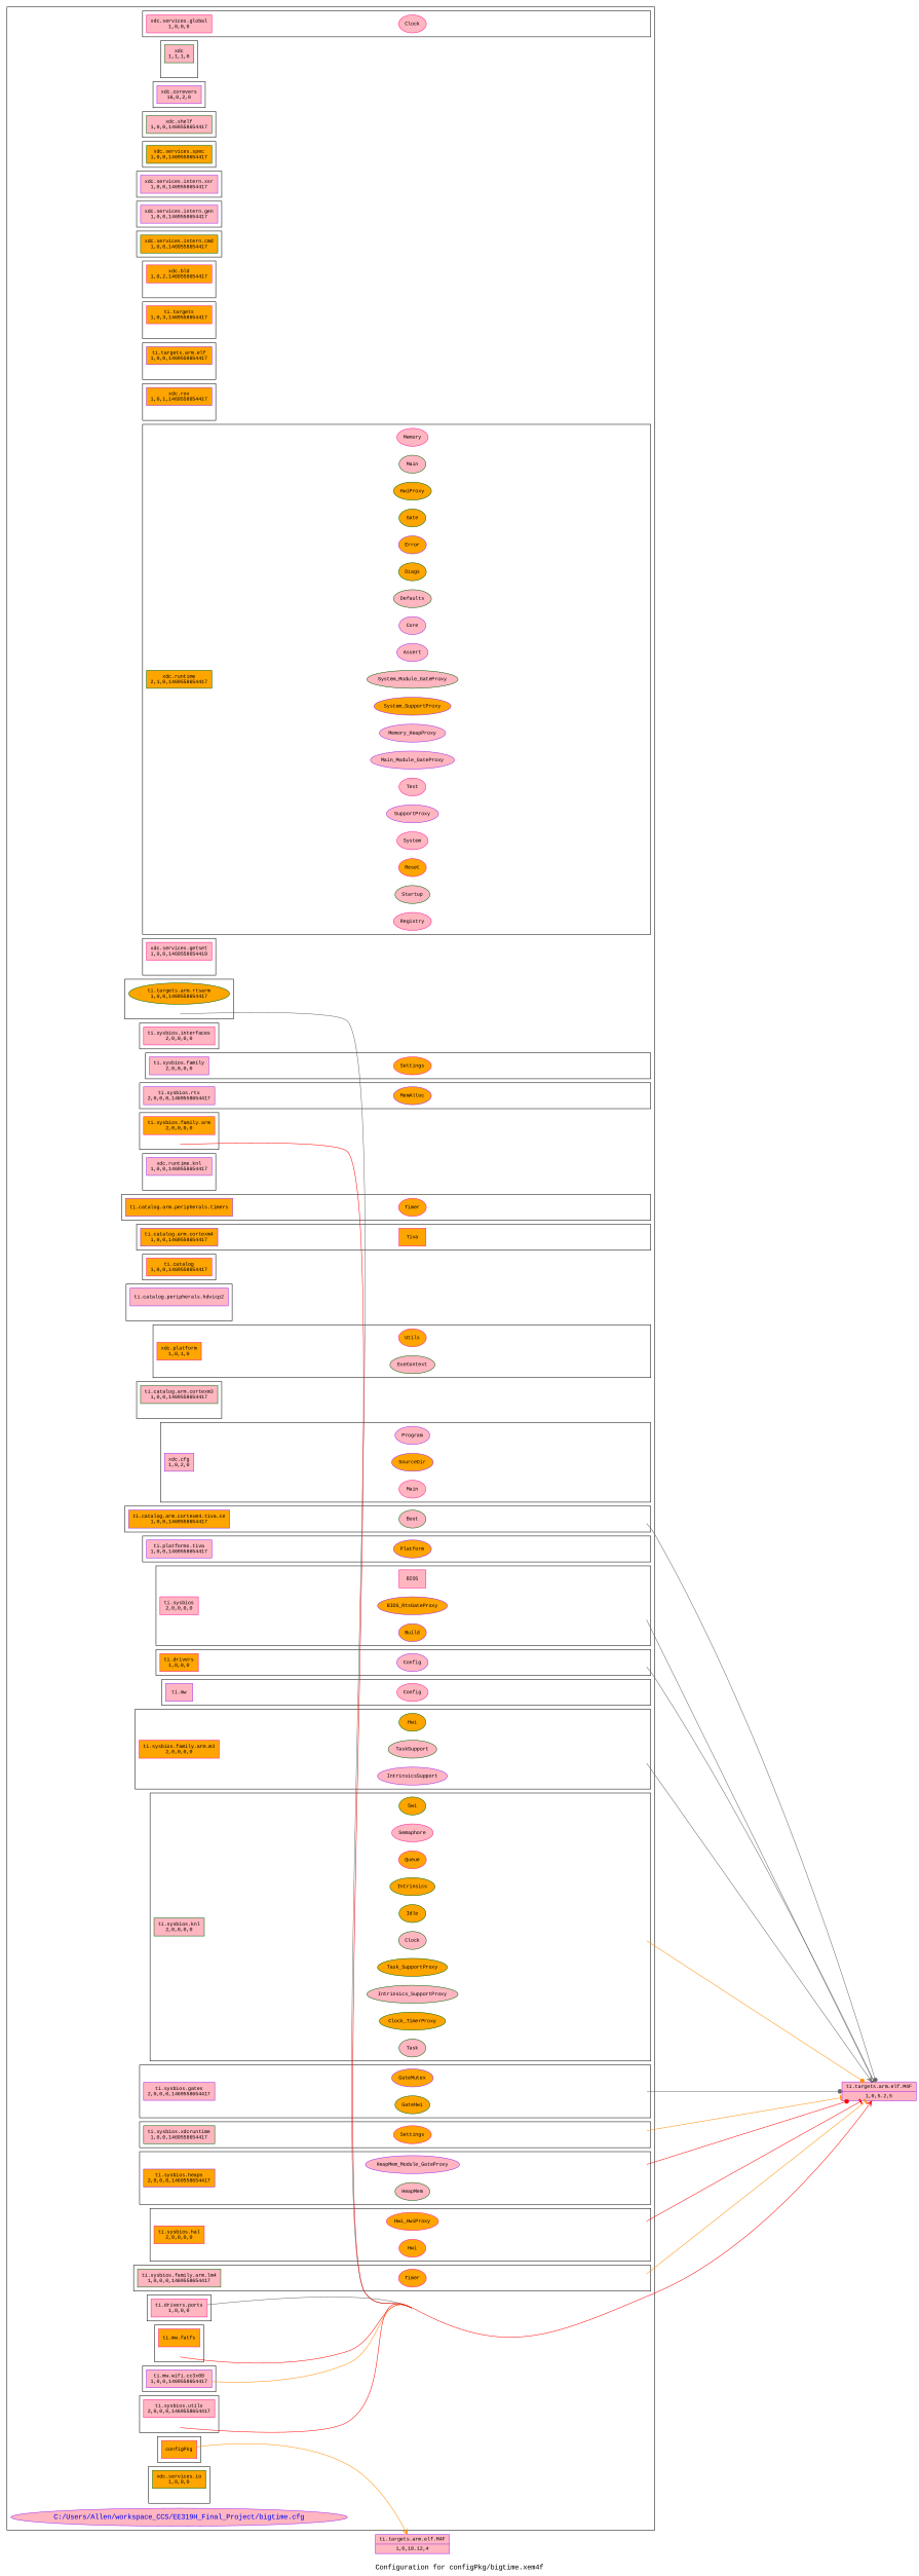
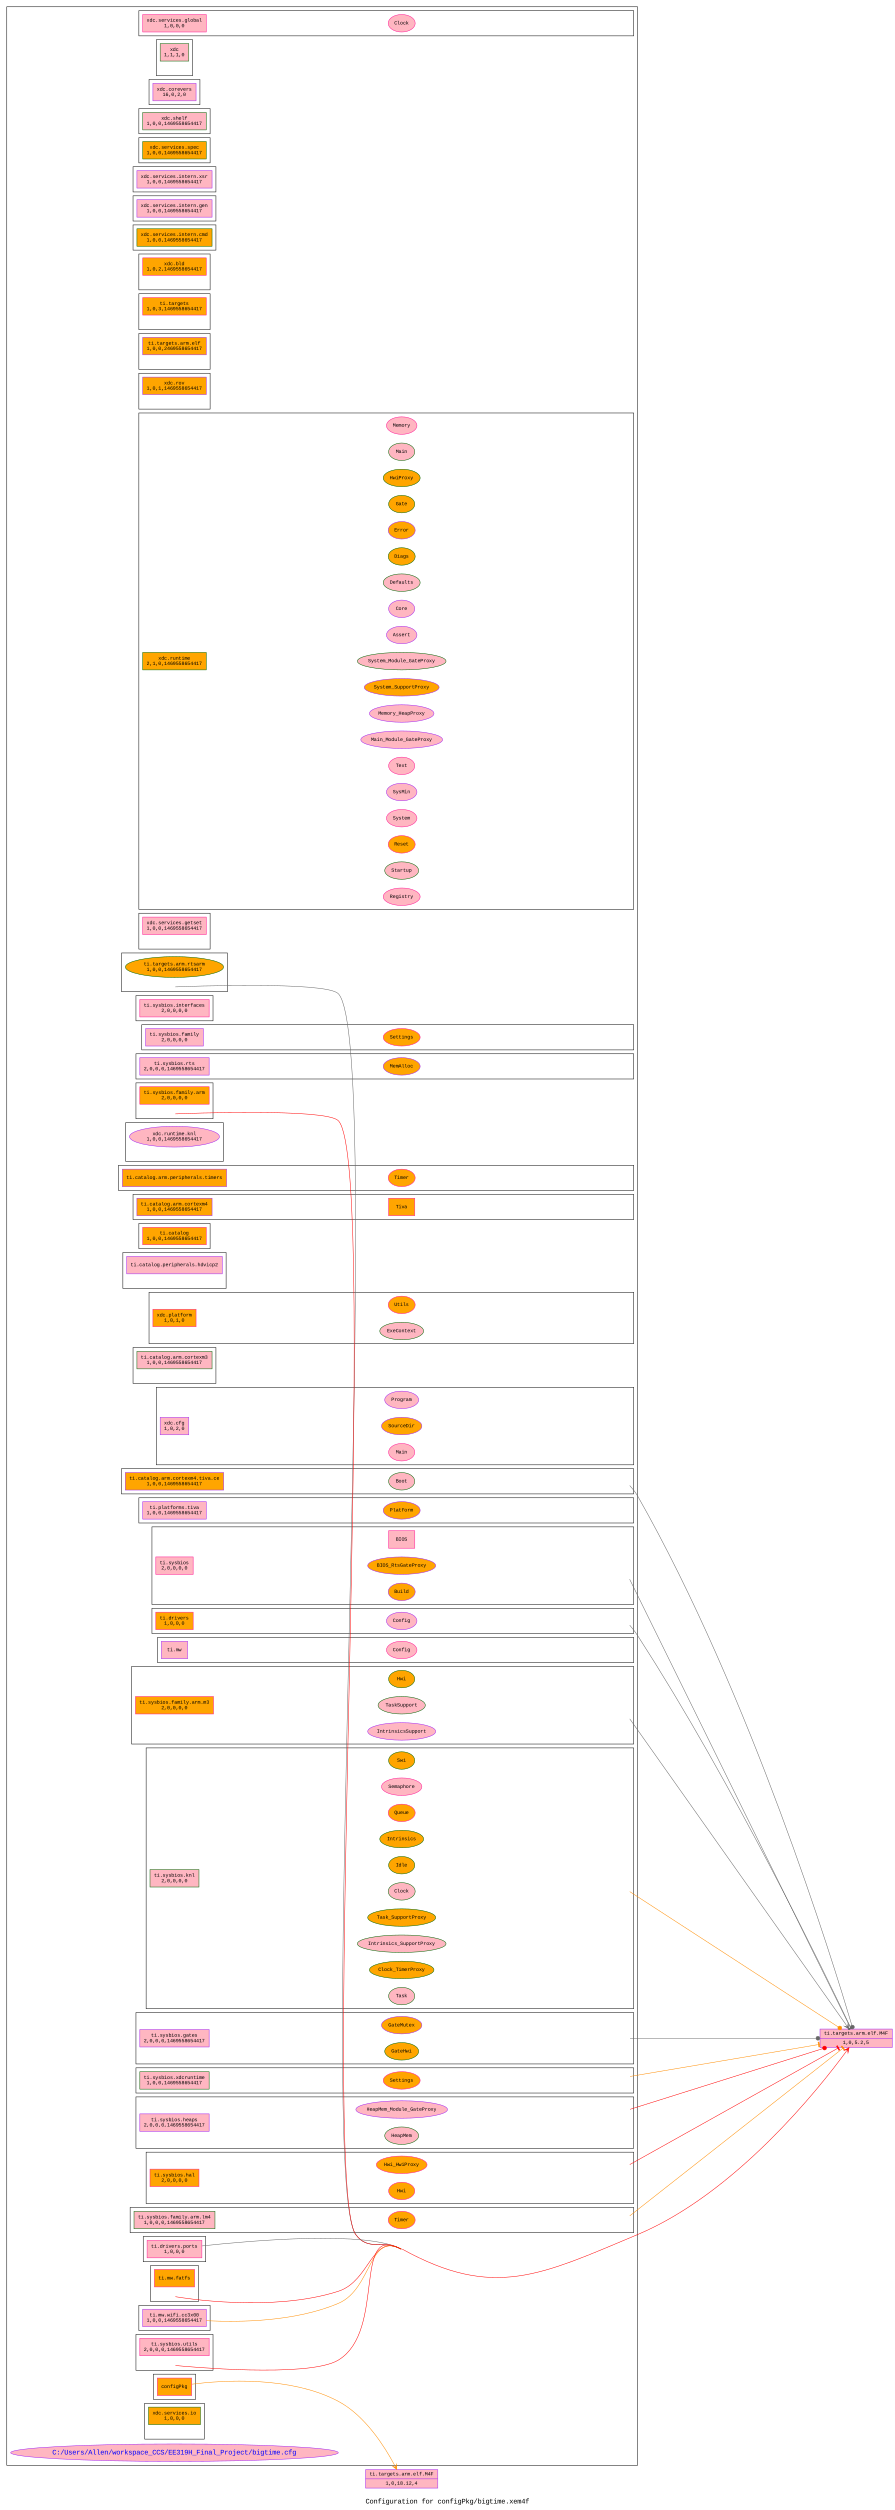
  digraph {
    compound=true
    concentrate=true
    fontname="Liberation Mono"
    label="\nConfiguration for configPkg/bigtime.xem4f"
    rankdir=LR
    ranksep=".50 equally"
    node [color=purple fillcolor=lightpink font=Helvetica fontcolor=black fontname="Liberation Mono" fontsize=10 style=filled]
    edge [fontname="Liberation Mono" style=invis]
    n1 [color=deeppink label="xdc.services.global\n1,0,0,0" shape=box]
    n2 [color=deeppink label=Clock]
    xdc_services_global__bot [shape=point style=invis color="" fillcolor=""]
    n4 [color=darkgreen label="xdc\n1,1,1,0" shape=box]
    xdc__bot [shape=point style=invis color="" fillcolor=""]
    n6 [label="xdc.corevers\n16,0,2,0" shape=box]
    n7 [color=darkgreen label="xdc.shelf\n1,0,0,1469558654417" shape=box]
    n8 [color=darkgreen fillcolor=orange label="xdc.services.spec\n1,0,0,1469558654417" shape=box]
    n9 [label="xdc.services.intern.xsr\n1,0,0,1469558654417" shape=box]
    n10 [label="xdc.services.intern.gen\n1,0,0,1469558654417" shape=box]
    n11 [color=darkgreen fillcolor=orange label="xdc.services.intern.cmd\n1,0,0,1469558654417" shape=box]
    n12 [color=deeppink fillcolor=orange label="xdc.bld\n1,0,2,1469558654417" shape=box]
    xdc_bld__bot [shape=point style=invis color="" fillcolor=""]
    n14 [color=deeppink fillcolor=orange label="ti.targets\n1,0,3,1469558654417" shape=box]
    ti_targets__bot [shape=point style=invis color="" fillcolor=""]
-   n16 [fillcolor=orange label="ti.targets.arm.elf\n1,0,0,1469558654417" shape=box]
+   n16 [fillcolor=orange label="ti.targets.arm.elf\n1,0,0,2469558654417" shape=box]
    ti_targets_arm_elf__bot [shape=point style=invis color="" fillcolor=""]
    n18 [fillcolor=orange label="xdc.rov\n1,0,1,1469558654417" shape=box]
    xdc_rov__bot [shape=point style=invis color="" fillcolor=""]
    n20 [color=darkgreen fillcolor=orange label="xdc.runtime\n2,1,0,1469558654417" shape=box]
    n21 [label=Assert]
    n22 [label=Core]
    n23 [color=darkgreen label=Defaults]
    n24 [color=darkgreen fillcolor=orange label=Diags]
    n25 [fillcolor=orange label=Error]
    n26 [color=darkgreen fillcolor=orange label=Gate]
    n27 [color=darkgreen fillcolor=orange label=HwiProxy]
    n28 [color=darkgreen label=Main]
    n29 [color=deeppink label=Memory]
    n30 [color=deeppink label=Registry]
    n31 [color=darkgreen label=Startup]
    n32 [color=deeppink fillcolor=orange label=Reset]
    n33 [color=deeppink label=System]
-   n34 [label=SupportProxy]
+   n34 [label=SysMin]
    n35 [color=deeppink label=Text]
    n36 [label=Main_Module_GateProxy]
    n37 [label=Memory_HeapProxy]
    n38 [fillcolor=orange label=System_SupportProxy]
    n39 [color=darkgreen label=System_Module_GateProxy]
    xdc_runtime__bot [shape=point style=invis color="" fillcolor=""]
-   n41 [color=deeppink label="xdc.services.getset\n1,0,0,1469558654419" shape=box]
+   n41 [color=deeppink label="xdc.services.getset\n1,0,0,1469558654417" shape=box]
    xdc_services_getset__bot [shape=point style=invis color="" fillcolor=""]
    n43 [color=darkgreen fillcolor=orange label="ti.targets.arm.rtsarm\n1,0,0,1469558654417" shape=ellipse]
    ti_targets_arm_rtsarm__bot [shape=point style=invis color="" fillcolor=""]
    n45 [color=deeppink label="ti.sysbios.interfaces\n2,0,0,0,0" shape=box]
    n46 [label="ti.sysbios.family\n2,0,0,0,0" shape=box]
    n47 [color=deeppink fillcolor=orange label=Settings]
    ti_sysbios_family__bot [shape=point style=invis color="" fillcolor=""]
    n49 [color=deeppink fillcolor=orange label="ti.sysbios.family.arm\n2,0,0,0,0" shape=box]
    ti_sysbios_family_arm__bot [shape=point style=invis color="" fillcolor=""]
    n51 [label="ti.sysbios.rts\n2,0,0,0,1469558654417" shape=box]
    n52 [fillcolor=orange label=MemAlloc]
    ti_sysbios_rts__bot [shape=point style=invis color="" fillcolor=""]
-   n54 [label="xdc.runtime.knl\n1,0,0,1469558654417" shape=box]
+   n54 [label="xdc.runtime.knl\n1,0,0,1469558654417" shape=ellipse]
    xdc_runtime_knl__bot [shape=point style=invis color="" fillcolor=""]
    n56 [fillcolor=orange label="ti.catalog.arm.peripherals.timers\n" shape=box]
    n57 [color=deeppink fillcolor=orange label=Timer]
    ti_catalog_arm_peripherals_timers__bot [shape=point style=invis color="" fillcolor=""]
    n59 [fillcolor=orange label="ti.catalog.arm.cortexm4\n1,0,0,1469558654417" shape=box]
    n60 [color=deeppink fillcolor=orange label=Tiva shape=box]
    ti_catalog_arm_cortexm4__bot [shape=point style=invis color="" fillcolor=""]
    n62 [color=deeppink fillcolor=orange label="ti.catalog\n1,0,0,1469558654417" shape=box]
    n63 [label="ti.catalog.peripherals.hdvicp2\n" shape=box]
    ti_catalog_peripherals_hdvicp2__bot [shape=point style=invis color="" fillcolor=""]
    n65 [color=deeppink fillcolor=orange label="xdc.platform\n1,0,1,0" shape=box]
    n66 [color=darkgreen label=ExeContext]
    n67 [color=deeppink fillcolor=orange label=Utils]
    xdc_platform__bot [shape=point style=invis color="" fillcolor=""]
    n69 [color=darkgreen label="ti.catalog.arm.cortexm3\n1,0,0,1469558654417" shape=box]
    ti_catalog_arm_cortexm3__bot [shape=point style=invis color="" fillcolor=""]
    n71 [label="xdc.cfg\n1,0,2,0" shape=box]
    n72 [label=Program]
    n73 [color=deeppink label=Main]
    n74 [fillcolor=orange label=SourceDir]
    xdc_cfg__bot [shape=point style=invis color="" fillcolor=""]
    n76 [fillcolor=orange label="ti.catalog.arm.cortexm4.tiva.ce\n1,0,0,1469558654417" shape=box]
    n77 [color=darkgreen label=Boot]
    ti_catalog_arm_cortexm4_tiva_ce__bot [shape=point style=invis color="" fillcolor=""]
    n79 [label="ti.platforms.tiva\n1,0,0,1469558654417" shape=box]
    n80 [fillcolor=orange label=Platform]
    ti_platforms_tiva__bot [shape=point style=invis color="" fillcolor=""]
    n82 [color=deeppink label="ti.sysbios\n2,0,0,0,0" shape=box]
    n83 [color=deeppink label=BIOS shape=box]
    n84 [fillcolor=orange label=Build]
    n85 [fillcolor=orange label=BIOS_RtsGateProxy]
    ti_sysbios__bot [shape=point style=invis color="" fillcolor=""]
    n87 [color=deeppink label="ti.drivers.ports\n1,0,0,0" shape=box]
    n88 [color=deeppink fillcolor=orange label="ti.mw.fatfs\n" shape=box]
    ti_mw_fatfs__bot [shape=point style=invis color="" fillcolor=""]
    n90 [color=deeppink fillcolor=orange label="ti.drivers\n1,0,0,0" shape=box]
    n91 [label=Config]
    ti_drivers__bot [shape=point style=invis color="" fillcolor=""]
    n93 [label="ti.mw.wifi.cc3x00\n1,0,0,1469558654417" shape=box]
    n94 [label="ti.mw\n" shape=box]
    n95 [color=deeppink label=Config]
    ti_mw__bot [shape=point style=invis color="" fillcolor=""]
    n97 [color=deeppink fillcolor=orange label="ti.sysbios.hal\n2,0,0,0,0" shape=box]
    n98 [color=deeppink fillcolor=orange label=Hwi]
    n99 [color=deeppink fillcolor=orange label=Hwi_HwiProxy]
    ti_sysbios_hal__bot [shape=point style=invis color="" fillcolor=""]
    n101 [color=darkgreen label="ti.sysbios.family.arm.lm4\n1,0,0,0,1469558654417" shape=box]
    n102 [color=deeppink fillcolor=orange label=Timer]
    ti_sysbios_family_arm_lm4__bot [shape=point style=invis color="" fillcolor=""]
    n104 [color=deeppink fillcolor=orange label="ti.sysbios.family.arm.m3\n2,0,0,0,0" shape=box]
    n105 [color=darkgreen fillcolor=orange label=Hwi]
    n106 [label=IntrinsicsSupport]
    n107 [color=darkgreen label=TaskSupport]
    ti_sysbios_family_arm_m3__bot [shape=point style=invis color="" fillcolor=""]
    n109 [color=darkgreen label="ti.sysbios.knl\n2,0,0,0,0" shape=box]
    n110 [color=darkgreen label=Clock]
    n111 [color=darkgreen fillcolor=orange label=Idle]
    n112 [color=darkgreen fillcolor=orange label=Intrinsics]
    n113 [color=deeppink fillcolor=orange label=Queue]
    n114 [color=deeppink label=Semaphore]
    n115 [color=darkgreen fillcolor=orange label=Swi]
    n116 [color=darkgreen label=Task]
    n117 [color=darkgreen fillcolor=orange label=Clock_TimerProxy]
    n118 [color=darkgreen label=Intrinsics_SupportProxy]
    n119 [color=darkgreen fillcolor=orange label=Task_SupportProxy]
    ti_sysbios_knl__bot [shape=point style=invis color="" fillcolor=""]
    n121 [label="ti.sysbios.gates\n2,0,0,0,1469558654417" shape=box]
    n122 [color=darkgreen fillcolor=orange label=GateHwi]
    n123 [fillcolor=orange label=GateMutex]
    ti_sysbios_gates__bot [shape=point style=invis color="" fillcolor=""]
    n125 [color=darkgreen label="ti.sysbios.xdcruntime\n1,0,0,1469558654417" shape=box]
    n126 [color=deeppink fillcolor=orange label=Settings]
    ti_sysbios_xdcruntime__bot [shape=point style=invis color="" fillcolor=""]
-   n128 [fillcolor=orange label="ti.sysbios.heaps\n2,0,0,0,1469558654417" shape=box]
+   n128 [label="ti.sysbios.heaps\n2,0,0,0,1469558654417" shape=box]
    n129 [color=darkgreen label=HeapMem]
    n130 [label=HeapMem_Module_GateProxy]
    ti_sysbios_heaps__bot [shape=point style=invis color="" fillcolor=""]
    n132 [color=deeppink label="ti.sysbios.utils\n2,0,0,0,1469558654417" shape=box]
    ti_sysbios_utils__bot [shape=point style=invis color="" fillcolor=""]
    n134 [color=deeppink fillcolor=orange label="configPkg\n" shape=box]
    n135 [color=darkgreen fillcolor=orange label="xdc.services.io\n1,0,0,0" shape=box]
    xdc_services_io__bot [shape=point style=invis color="" fillcolor=""]
    n137 [fontcolor=blue fontsize=14 label="C:/Users/Allen/workspace_CCS/EE319H_Final_Project/bigtime.cfg"]
    n138 [label="ti.targets.arm.elf.M4F|1,0,5.2,5" shape=record]
    n139 [label="ti.targets.arm.elf.M4F|1,0,18.12,4" shape=record]
    subgraph cluster_1 {
      label=""
      n137
      subgraph cluster_2 {
        label=""
        n1
        n2
        xdc_services_global__bot
      }
      subgraph cluster_3 {
        label=""
        n4
        xdc__bot
      }
      subgraph cluster_4 {
        label=""
        n6
      }
      subgraph cluster_5 {
        label=""
        n7
      }
      subgraph cluster_6 {
        label=""
        n8
      }
      subgraph cluster_7 {
        label=""
        n9
      }
      subgraph cluster_8 {
        label=""
        n10
      }
      subgraph cluster_9 {
        label=""
        n11
      }
      subgraph cluster_10 {
        label=""
        n12
        xdc_bld__bot
      }
      subgraph cluster_11 {
        label=""
        n14
        ti_targets__bot
      }
      subgraph cluster_12 {
        label=""
        n16
        ti_targets_arm_elf__bot
      }
      subgraph cluster_13 {
        label=""
        n18
        xdc_rov__bot
      }
      subgraph cluster_14 {
        label=""
        n20
        n21
        n22
        n23
        n24
        n25
        n26
        n27
        n28
        n29
        n30
        n31
        n32
        n33
        n34
        n35
        n36
        n37
        n38
        n39
        xdc_runtime__bot
      }
      subgraph cluster_15 {
        label=""
        n41
        xdc_services_getset__bot
      }
      subgraph cluster_16 {
        label=""
        n43
        ti_targets_arm_rtsarm__bot
      }
      subgraph cluster_17 {
        label=""
        n45
      }
      subgraph cluster_18 {
        label=""
        n46
        n47
        ti_sysbios_family__bot
      }
      subgraph cluster_19 {
        label=""
        n49
        ti_sysbios_family_arm__bot
      }
      subgraph cluster_20 {
        label=""
        n51
        n52
        ti_sysbios_rts__bot
      }
      subgraph cluster_21 {
        label=""
        n54
        xdc_runtime_knl__bot
      }
      subgraph cluster_22 {
        label=""
        n56
        n57
        ti_catalog_arm_peripherals_timers__bot
      }
      subgraph cluster_23 {
        label=""
        n59
        n60
        ti_catalog_arm_cortexm4__bot
      }
      subgraph cluster_24 {
        label=""
        n62
      }
      subgraph cluster_25 {
        label=""
        n63
        ti_catalog_peripherals_hdvicp2__bot
      }
      subgraph cluster_26 {
        label=""
        n65
        n66
        n67
        xdc_platform__bot
      }
      subgraph cluster_27 {
        label=""
        n69
        ti_catalog_arm_cortexm3__bot
      }
      subgraph cluster_28 {
        label=""
        n71
        n72
        n73
        n74
        xdc_cfg__bot
      }
      subgraph cluster_29 {
        label=""
        n76
        n77
        ti_catalog_arm_cortexm4_tiva_ce__bot
      }
      subgraph cluster_30 {
        label=""
        n79
        n80
        ti_platforms_tiva__bot
      }
      subgraph cluster_31 {
        label=""
        n82
        n83
        n84
        n85
        ti_sysbios__bot
      }
      subgraph cluster_32 {
        label=""
        n87
      }
      subgraph cluster_33 {
        label=""
        n88
        ti_mw_fatfs__bot
      }
      subgraph cluster_34 {
        label=""
        n90
        n91
        ti_drivers__bot
      }
      subgraph cluster_35 {
        label=""
        n93
      }
      subgraph cluster_36 {
        label=""
        n94
        n95
        ti_mw__bot
      }
      subgraph cluster_37 {
        label=""
        n97
        n98
        n99
        ti_sysbios_hal__bot
      }
      subgraph cluster_38 {
        label=""
        n101
        n102
        ti_sysbios_family_arm_lm4__bot
      }
      subgraph cluster_39 {
        label=""
        n104
        n105
        n106
        n107
        ti_sysbios_family_arm_m3__bot
      }
      subgraph cluster_40 {
        label=""
        n109
        n110
        n111
        n112
        n113
        n114
        n115
        n116
        n117
        n118
        n119
        ti_sysbios_knl__bot
      }
      subgraph cluster_41 {
        label=""
        n121
        n122
        n123
        ti_sysbios_gates__bot
      }
      subgraph cluster_42 {
        label=""
        n125
        n126
        ti_sysbios_xdcruntime__bot
      }
      subgraph cluster_43 {
        label=""
        n128
        n129
        n130
        ti_sysbios_heaps__bot
      }
      subgraph cluster_44 {
        label=""
        n132
        ti_sysbios_utils__bot
      }
      subgraph cluster_45 {
        label=""
        n134
      }
      subgraph cluster_46 {
        label=""
        n135
        xdc_services_io__bot
      }
    }
    n1 -> n2
    n2 -> xdc_services_global__bot
    n20 -> n21
    n20 -> n22
    n20 -> n23
    n20 -> n24
    n20 -> n25
    n20 -> n26
    n20 -> n27
    n20 -> n28
    n20 -> n29
    n20 -> n30
    n20 -> n31
    n20 -> n32
    n20 -> n33
    n20 -> n34
    n20 -> n35
    n20 -> n36
    n20 -> n37
    n20 -> n38
    n20 -> n39
    n21 -> xdc_runtime__bot
    n22 -> xdc_runtime__bot
    n23 -> xdc_runtime__bot
    n24 -> xdc_runtime__bot
    n25 -> xdc_runtime__bot
    n26 -> xdc_runtime__bot
    n27 -> xdc_runtime__bot
    n28 -> xdc_runtime__bot
    n29 -> xdc_runtime__bot
    n30 -> xdc_runtime__bot
    n31 -> xdc_runtime__bot
    n32 -> xdc_runtime__bot
    n33 -> xdc_runtime__bot
    n34 -> xdc_runtime__bot
    n35 -> xdc_runtime__bot
    n36 -> xdc_runtime__bot
    n37 -> xdc_runtime__bot
    n38 -> xdc_runtime__bot
    n39 -> xdc_runtime__bot
    ti_targets_arm_rtsarm__bot -> n138 [arrowhead=dot color=gray40 style=""]
    n46 -> n47
    n47 -> ti_sysbios_family__bot
    ti_sysbios_family_arm__bot -> n138 [arrowhead=dot color=red style=""]
    n51 -> n52
    n52 -> ti_sysbios_rts__bot
    n56 -> n57
    n57 -> ti_catalog_arm_peripherals_timers__bot
    n59 -> n60
    n60 -> ti_catalog_arm_cortexm4__bot
    n65 -> n66
    n65 -> n67
    n66 -> xdc_platform__bot
    n67 -> xdc_platform__bot
    n71 -> n72
    n71 -> n73
    n71 -> n74
    n72 -> xdc_cfg__bot
    n73 -> xdc_cfg__bot
    n74 -> xdc_cfg__bot
    n76 -> n77
    n77 -> ti_catalog_arm_cortexm4_tiva_ce__bot
    ti_catalog_arm_cortexm4_tiva_ce__bot -> n138 [arrowhead=dot color=gray40 style=""]
    n79 -> n80
    n80 -> ti_platforms_tiva__bot
    n82 -> n83
    n82 -> n84
    n82 -> n85
    n83 -> ti_sysbios__bot
    n84 -> ti_sysbios__bot
    n85 -> ti_sysbios__bot
    ti_sysbios__bot -> n138 [arrowhead=tee color=gray40 style=""]
    n87 -> n138 [arrowhead=vee color=gray40 style=""]
    ti_mw_fatfs__bot -> n138 [arrowhead=tee color=red style=""]
    n90 -> n91
    n91 -> ti_drivers__bot
    ti_drivers__bot -> n138 [arrowhead=tee color=gray40 style=""]
    n93 -> n138 [arrowhead=tee color=darkorange style=""]
    n94 -> n95
    n95 -> ti_mw__bot
    n97 -> n98
    n97 -> n99
    n98 -> ti_sysbios_hal__bot
    n99 -> ti_sysbios_hal__bot
    ti_sysbios_hal__bot -> n138 [arrowhead=tee color=red style=""]
    n101 -> n102
    n102 -> ti_sysbios_family_arm_lm4__bot
    ti_sysbios_family_arm_lm4__bot -> n138 [arrowhead=tee color=darkorange style=""]
    n104 -> n105
    n104 -> n106
    n104 -> n107
    n105 -> ti_sysbios_family_arm_m3__bot
    n106 -> ti_sysbios_family_arm_m3__bot
    n107 -> ti_sysbios_family_arm_m3__bot
    ti_sysbios_family_arm_m3__bot -> n138 [arrowhead=vee color=gray40 style=""]
    n109 -> n110
    n109 -> n111
    n109 -> n112
    n109 -> n113
    n109 -> n114
    n109 -> n115
    n109 -> n116
    n109 -> n117
    n109 -> n118
    n109 -> n119
    n110 -> ti_sysbios_knl__bot
    n111 -> ti_sysbios_knl__bot
    n112 -> ti_sysbios_knl__bot
    n113 -> ti_sysbios_knl__bot
    n114 -> ti_sysbios_knl__bot
    n115 -> ti_sysbios_knl__bot
    n116 -> ti_sysbios_knl__bot
    n117 -> ti_sysbios_knl__bot
    n118 -> ti_sysbios_knl__bot
    n119 -> ti_sysbios_knl__bot
    ti_sysbios_knl__bot -> n138 [arrowhead=dot color=darkorange style=""]
    n121 -> n122
    n121 -> n123
    n122 -> ti_sysbios_gates__bot
    n123 -> ti_sysbios_gates__bot
    ti_sysbios_gates__bot -> n138 [arrowhead=dot color=gray40 style=""]
    n125 -> n126
    n126 -> ti_sysbios_xdcruntime__bot
    ti_sysbios_xdcruntime__bot -> n138 [arrowhead=tee color=darkorange style=""]
    n128 -> n129
    n128 -> n130
    n129 -> ti_sysbios_heaps__bot
    n130 -> ti_sysbios_heaps__bot
    ti_sysbios_heaps__bot -> n138 [arrowhead=dot color=red style=""]
    ti_sysbios_utils__bot -> n138 [arrowhead=vee color=red style=""]
    n134 -> n139 [arrowhead=vee color=darkorange style=""]
  }
